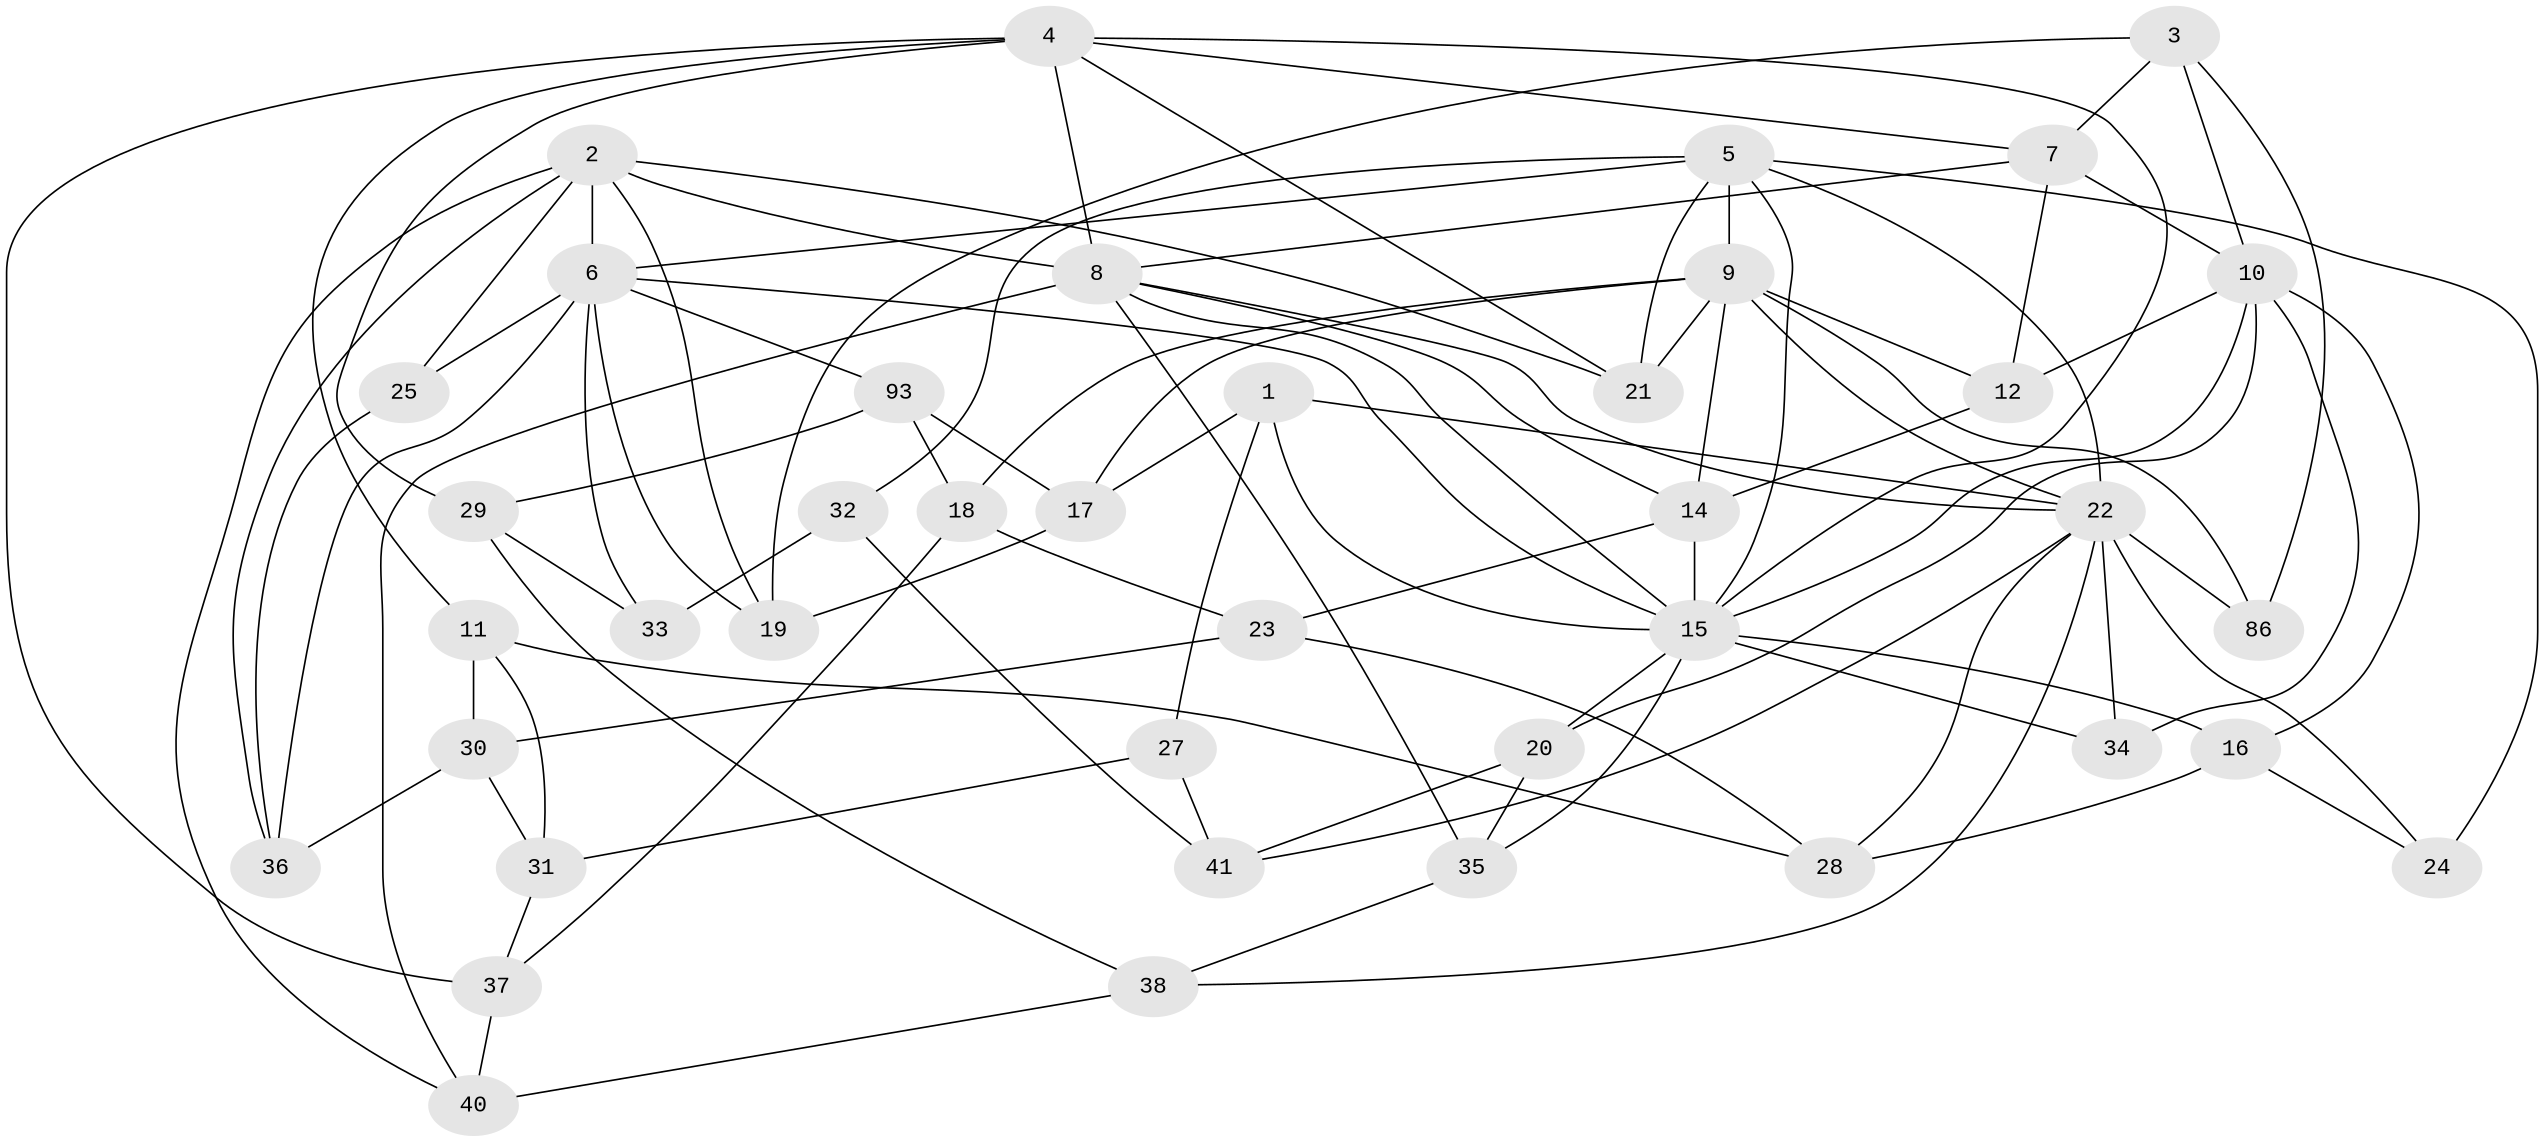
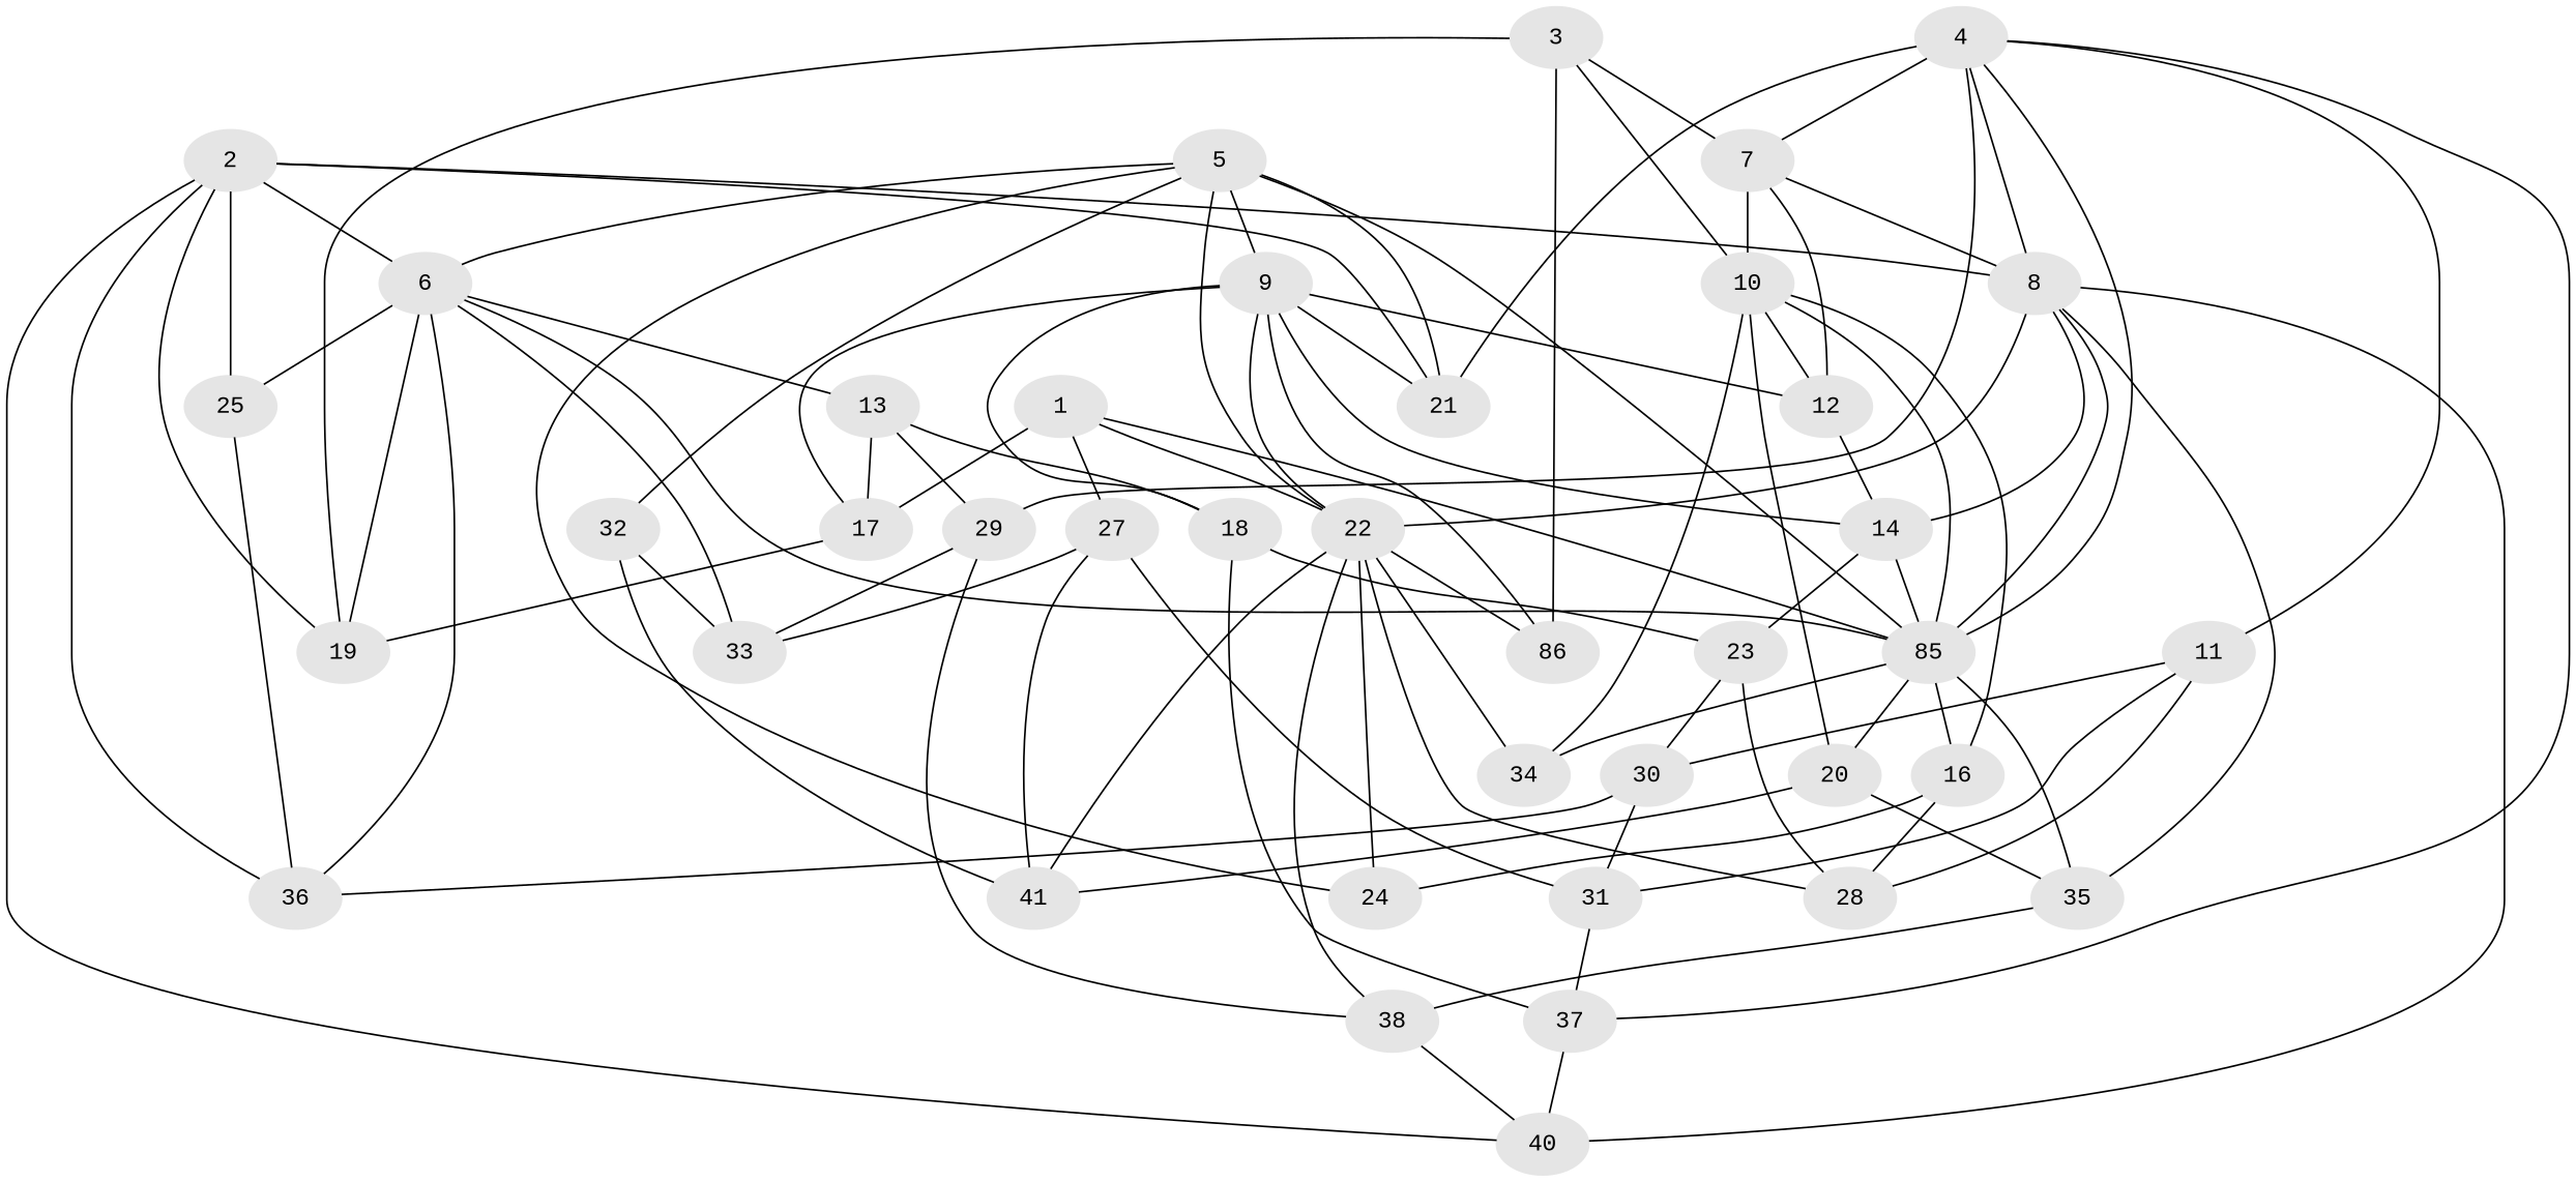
  graph {
    fontname="Liberation Mono"
    node [color=gray90 fontname="Liberation Mono" style=filled]
    edge [fontname="Liberation Mono" weight=1.0]
    1
-   15
+   15 [label=85]
    17
    22
    27
    35
    16
    20
    34
    19
    n11 [label=86]
    24
    28
    41
    38
    33
    31
    2
    6
    8
    21
    25
    36
    40
-   13 [label=93]
+   13
    14
    3
    7
    10
    12
    4
    11
    29
    37
    30
    5
    9
    32
    18
    23
    1 -- 15
    1 -- 17
    1 -- 22
    1 -- 27
    15 -- 35
    15 -- 16
    15 -- 20
    15 -- 34
    17 -- 19
    22 -- 34
    22 -- n11 [weight=2.0]
    22 -- 24
    22 -- 28
    22 -- 41
    22 -- 38
    27 -- 41
+   27 -- 33
    27 -- 31
    35 -- 38
    16 -- 24
    16 -- 28
    20 -- 35
    20 -- 41
    38 -- 40
    31 -- 37
    2 -- 19
    2 -- 6 [weight=3.0]
    2 -- 8 [weight=3.0]
    2 -- 21
    2 -- 25 [weight=2.0]
    2 -- 36
    2 -- 40
    6 -- 15
    6 -- 19
    6 -- 33
    6 -- 25
    6 -- 36
    6 -- 13 [weight=3.0]
    8 -- 15
    8 -- 22
    8 -- 35
    8 -- 40
    8 -- 14
    25 -- 36
    13 -- 17
    13 -- 29
    13 -- 18
    14 -- 15 [weight=2.0]
    14 -- 23
    3 -- 19
    3 -- n11
    3 -- 7
    3 -- 10
    7 -- 8
    7 -- 10 [weight=3.0]
    7 -- 12
    10 -- 15
    10 -- 16
    10 -- 20
    10 -- 34 [weight=2.0]
    10 -- 12
    12 -- 14
    4 -- 15
    4 -- 8
    4 -- 21
    4 -- 7 [weight=2.0]
    4 -- 11
    4 -- 29
    4 -- 37
    11 -- 28
    11 -- 31
    11 -- 30
    29 -- 38
    29 -- 33
    37 -- 40
    30 -- 31
    30 -- 36
    5 -- 15
    5 -- 22
    5 -- 24 [weight=2.0]
    5 -- 6
    5 -- 21
    5 -- 9 [weight=3.0]
    5 -- 32
    9 -- 17
    9 -- 22
    9 -- n11
    9 -- 21
    9 -- 14
    9 -- 12 [weight=3.0]
    9 -- 18
    32 -- 41
    32 -- 33
    18 -- 37
    18 -- 23
    23 -- 28
    23 -- 30
  }
